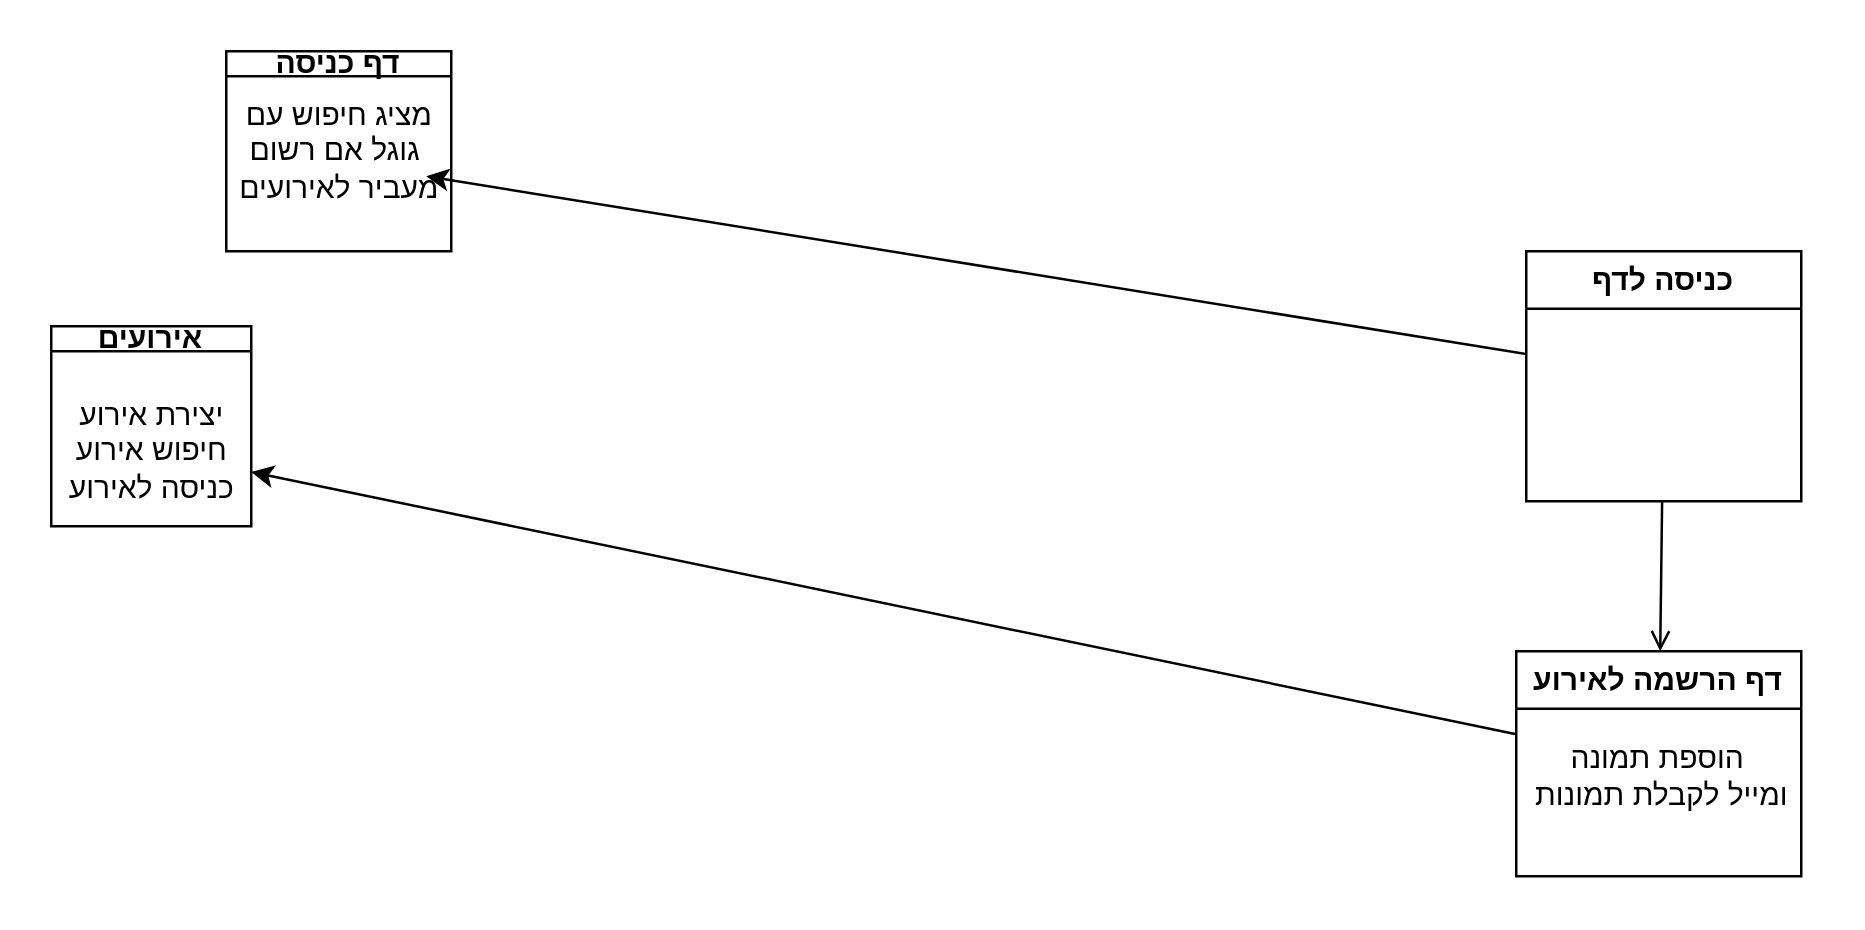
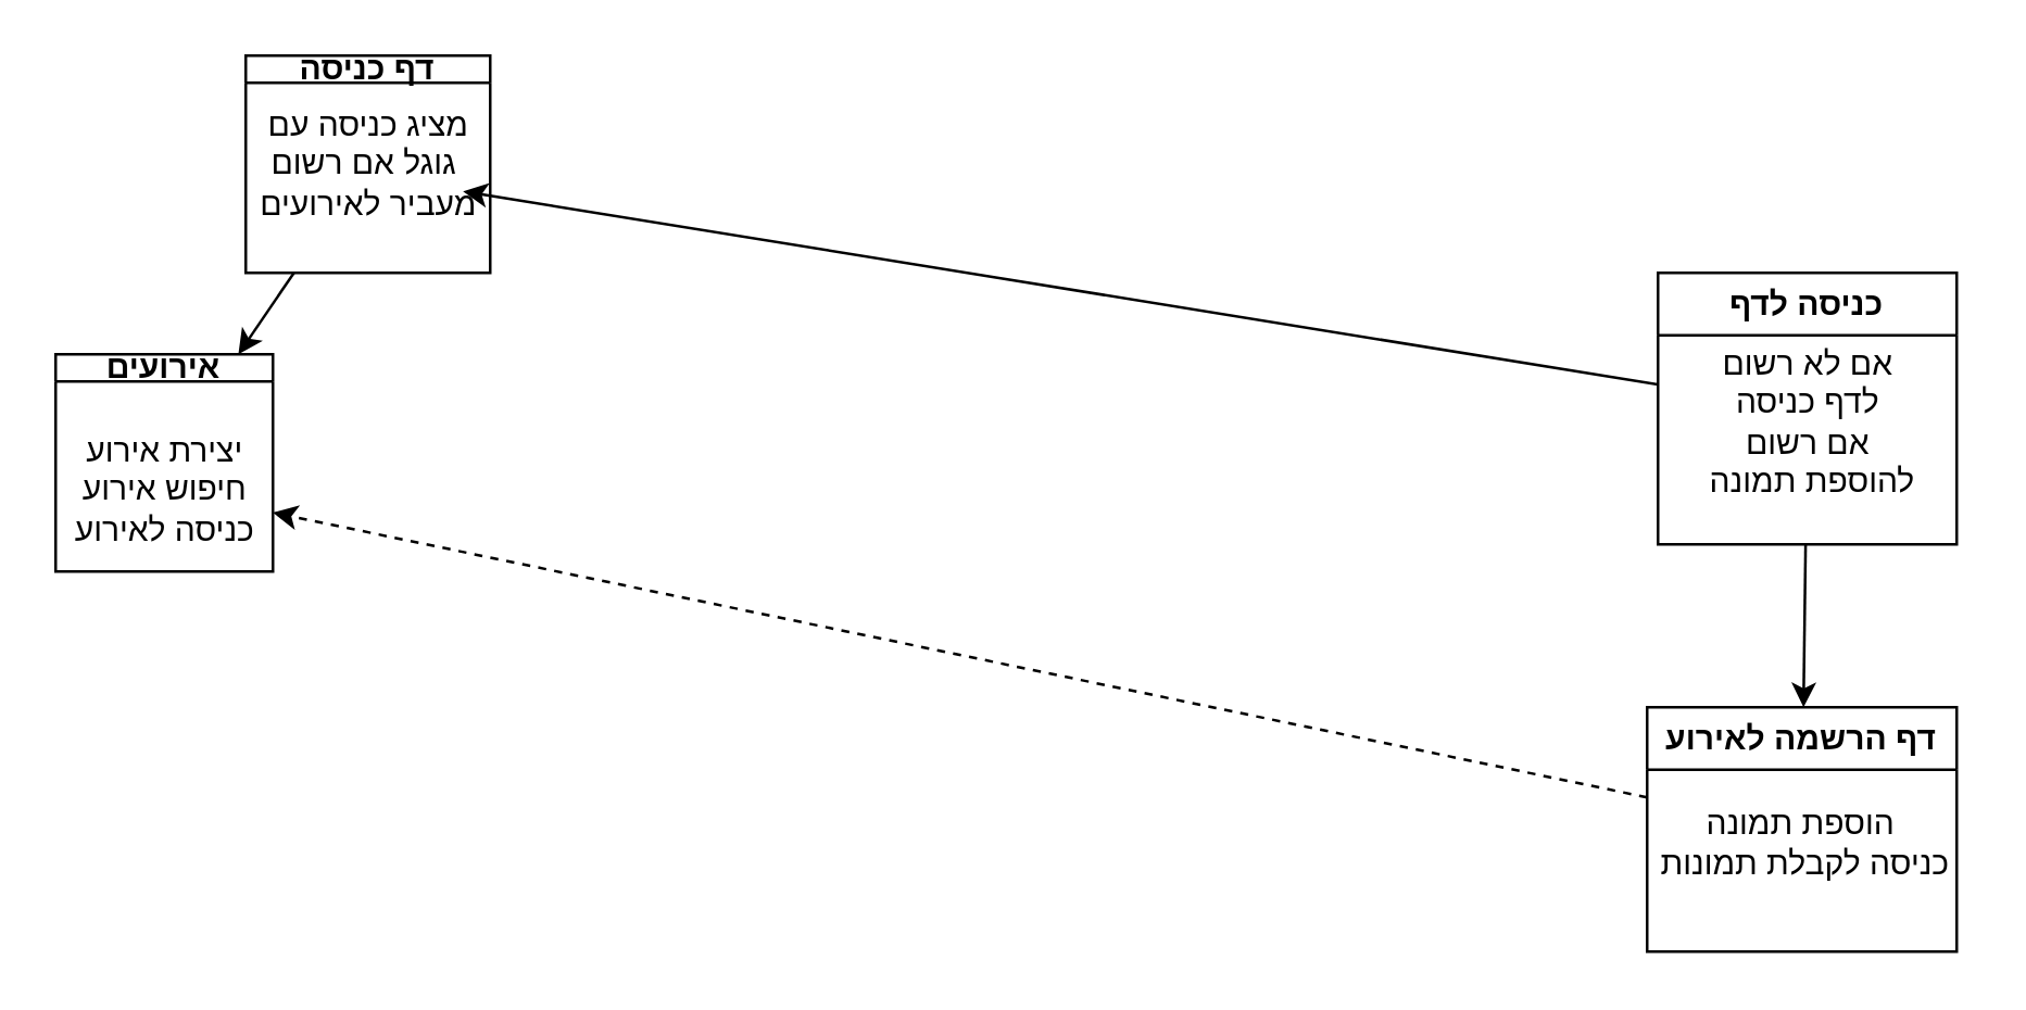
  <mxCell id="0" />
  <mxCell id="1" parent="0" />
+ <mxCell id="2" value="" style="edgeStyle=none;html=1;" parent="1" source="3" target="5" edge="1"><mxGeometry relative="1" as="geometry" /></mxCell>
  <mxCell id="3" value="דף כניסה" style="swimlane;whiteSpace=wrap;html=1;startSize=10;" parent="1" vertex="1"><mxGeometry x="90" y="20" width="90" height="80" as="geometry" /></mxCell>
- <mxCell id="4" value="מציג חיפוש עם&lt;br&gt;גוגל אם רשום&amp;nbsp;&lt;br&gt;מעביר לאירועים" style="text;html=1;align=center;verticalAlign=middle;resizable=0;points=[];autosize=1;strokeColor=none;fillColor=none;" parent="3" vertex="1"><mxGeometry x="-5" y="10" width="100" height="60" as="geometry" /></mxCell>
+ <mxCell id="4" value="מציג כניסה עם&lt;br&gt;גוגל אם רשום&amp;nbsp;&lt;br&gt;מעביר לאירועים" style="text;html=1;align=center;verticalAlign=middle;resizable=0;points=[];autosize=1;strokeColor=none;fillColor=none;" parent="3" vertex="1"><mxGeometry x="-5" y="10" width="100" height="60" as="geometry" /></mxCell>
  <mxCell id="5" value="אירועים" style="swimlane;whiteSpace=wrap;html=1;startSize=10;" parent="1" vertex="1"><mxGeometry x="20" y="130" width="80" height="80" as="geometry" /></mxCell>
  <mxCell id="6" value="יצירת אירוע&lt;br&gt;חיפוש אירוע&lt;br&gt;כניסה לאירוע" style="text;html=1;align=center;verticalAlign=middle;resizable=0;points=[];autosize=1;strokeColor=none;fillColor=none;" parent="5" vertex="1"><mxGeometry y="20" width="80" height="60" as="geometry" /></mxCell>
  <mxCell id="7" style="edgeStyle=none;html=1;" parent="1" source="9" edge="1"><mxGeometry relative="1" as="geometry"><mxPoint x="170" y="70" as="targetPoint" /><Array as="points" /></mxGeometry></mxCell>
- <mxCell id="8" value="" style="edgeStyle=none;html=1;endArrow=open;" parent="1" source="9" target="12" edge="1"><mxGeometry relative="1" as="geometry" /></mxCell>
+ <mxCell id="8" value="" style="edgeStyle=none;html=1;" parent="1" source="9" target="12" edge="1"><mxGeometry relative="1" as="geometry" /></mxCell>
  <mxCell id="9" value="כניסה לדף" style="swimlane;whiteSpace=wrap;html=1;" parent="1" vertex="1"><mxGeometry x="610" y="100" width="110" height="100" as="geometry" /></mxCell>
- <mxCell id="11" style="edgeStyle=none;html=1;" parent="1" source="12" target="6" edge="1"><mxGeometry relative="1" as="geometry" /></mxCell>
+ <mxCell id="10" value="אם לא רשום&lt;br&gt;&amp;nbsp;לדף כניסה&amp;nbsp;&lt;br&gt;אם רשום&lt;br&gt;&amp;nbsp;להוספת תמונה" style="text;html=1;align=center;verticalAlign=middle;resizable=0;points=[];autosize=1;strokeColor=none;fillColor=none;" parent="9" vertex="1"><mxGeometry x="5" y="20" width="100" height="70" as="geometry" /></mxCell>
+ <mxCell id="11" style="edgeStyle=none;html=1;dashed=1;" parent="1" source="12" target="6" edge="1"><mxGeometry relative="1" as="geometry" /></mxCell>
  <mxCell id="12" value="דף הרשמה לאירוע" style="swimlane;whiteSpace=wrap;html=1;" parent="1" vertex="1"><mxGeometry x="606" y="260" width="114" height="90" as="geometry" /></mxCell>
- <mxCell id="13" value="הוספת תמונה&amp;nbsp;&lt;br&gt;ומייל לקבלת תמונות" style="text;html=1;align=center;verticalAlign=middle;resizable=0;points=[];autosize=1;strokeColor=none;fillColor=none;" parent="12" vertex="1"><mxGeometry x="-2" y="30" width="120" height="40" as="geometry" /></mxCell>
+ <mxCell id="13" value="הוספת תמונה&amp;nbsp;&lt;br&gt;כניסה לקבלת תמונות" style="text;html=1;align=center;verticalAlign=middle;resizable=0;points=[];autosize=1;strokeColor=none;fillColor=none;" parent="12" vertex="1"><mxGeometry x="-2" y="30" width="120" height="40" as="geometry" /></mxCell>
